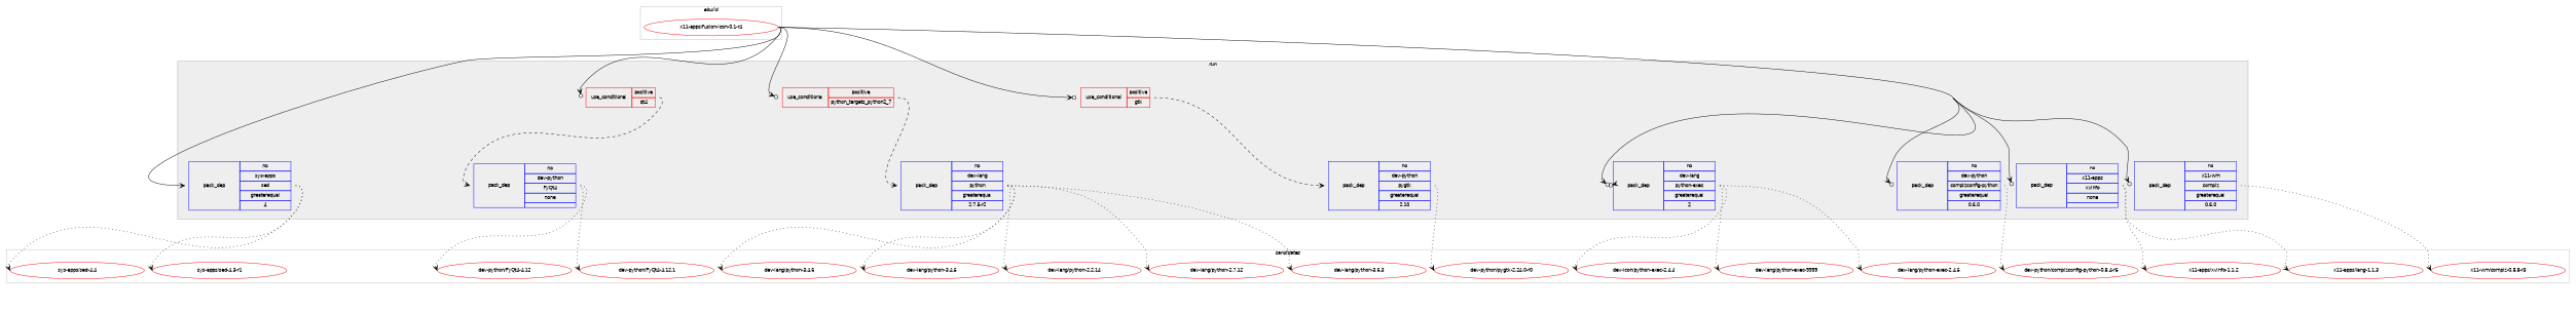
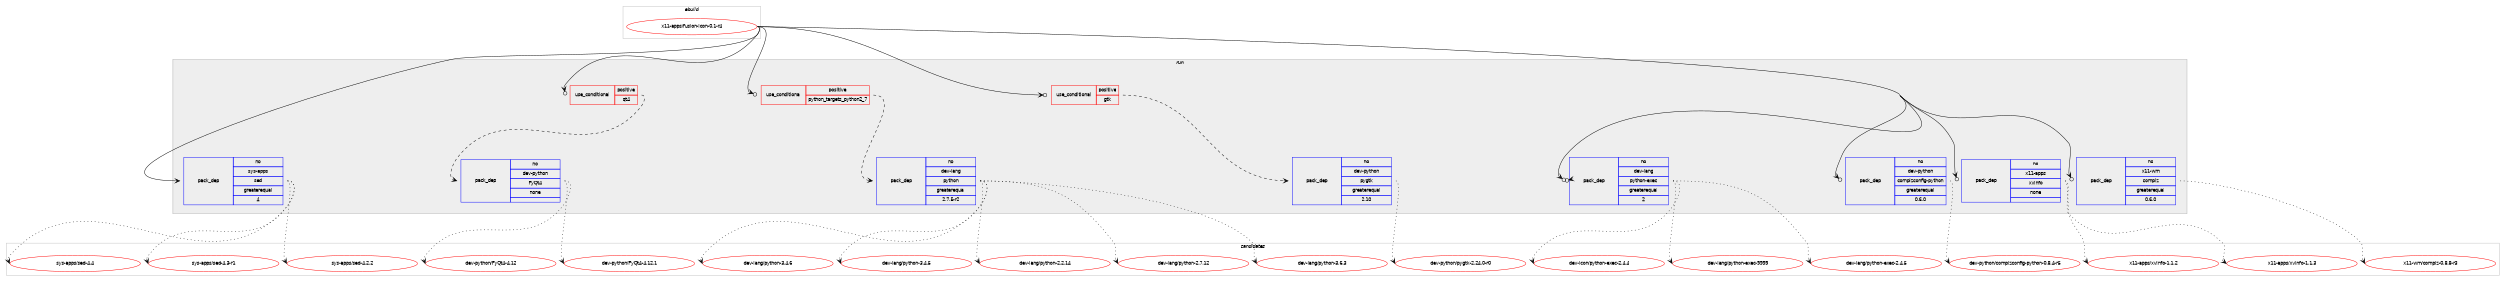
  digraph {
    compound=true
    concentrate=true
    fontname=Helvetica
    fontsize=10
    newrank=true
    rankdir=TB
    ranksep=1.5
    node [color=red fontname=Helvetica fontsize=10]
    edge [arrowhead=vee headport=w style=dotted tailport=e weight=100]
    n1 [label="x11-apps/fusion-icon-0.1-r4" width=4]
    n2 [color=blue label=<<TABLE BORDER="0" CELLBORDER="1" CELLSPACING="0" CELLPADDING="4" WIDTH="220"><TR><TD ROWSPAN="6" CELLPADDING="30">pack_dep</TD></TR><TR><TD WIDTH="110">no</TD></TR><TR><TD>sys-apps</TD></TR><TR><TD>sed</TD></TR><TR><TD>greaterequal</TD></TR><TR><TD>4</TD></TR></TABLE>> shape=none]
    n3 [color=blue label=<<TABLE BORDER="0" CELLBORDER="1" CELLSPACING="0" CELLPADDING="4" WIDTH="220"><TR><TD ROWSPAN="6" CELLPADDING="30">pack_dep</TD></TR><TR><TD WIDTH="110">no</TD></TR><TR><TD>dev-python</TD></TR><TR><TD>pygtk</TD></TR><TR><TD>greaterequal</TD></TR><TR><TD>2.10</TD></TR></TABLE>> shape=none]
    n4 [label=<<TABLE BORDER="0" CELLBORDER="1" CELLSPACING="0" CELLPADDING="4"><TR><TD ROWSPAN="3" CELLPADDING="10">use_conditional</TD></TR><TR><TD>positive</TD></TR><TR><TD>gtk</TD></TR></TABLE>> shape=none]
    n5 [color=blue label=<<TABLE BORDER="0" CELLBORDER="1" CELLSPACING="0" CELLPADDING="4" WIDTH="220"><TR><TD ROWSPAN="6" CELLPADDING="30">pack_dep</TD></TR><TR><TD WIDTH="110">no</TD></TR><TR><TD>dev-lang</TD></TR><TR><TD>python</TD></TR><TR><TD>greaterequal</TD></TR><TR><TD>2.7.5-r2</TD></TR></TABLE>> shape=none]
    n6 [label=<<TABLE BORDER="0" CELLBORDER="1" CELLSPACING="0" CELLPADDING="4"><TR><TD ROWSPAN="3" CELLPADDING="10">use_conditional</TD></TR><TR><TD>positive</TD></TR><TR><TD>python_targets_python2_7</TD></TR></TABLE>> shape=none]
    n7 [color=blue label=<<TABLE BORDER="0" CELLBORDER="1" CELLSPACING="0" CELLPADDING="4" WIDTH="220"><TR><TD ROWSPAN="6" CELLPADDING="30">pack_dep</TD></TR><TR><TD WIDTH="110">no</TD></TR><TR><TD>dev-python</TD></TR><TR><TD>PyQt4</TD></TR><TR><TD>none</TD></TR><TR><TD></TD></TR></TABLE>> shape=none]
    n8 [label=<<TABLE BORDER="0" CELLBORDER="1" CELLSPACING="0" CELLPADDING="4"><TR><TD ROWSPAN="3" CELLPADDING="10">use_conditional</TD></TR><TR><TD>positive</TD></TR><TR><TD>qt4</TD></TR></TABLE>> shape=none]
    n9 [color=blue label=<<TABLE BORDER="0" CELLBORDER="1" CELLSPACING="0" CELLPADDING="4" WIDTH="220"><TR><TD ROWSPAN="6" CELLPADDING="30">pack_dep</TD></TR><TR><TD WIDTH="110">no</TD></TR><TR><TD>dev-lang</TD></TR><TR><TD>python-exec</TD></TR><TR><TD>greaterequal</TD></TR><TR><TD>2</TD></TR></TABLE>> shape=none]
    n10 [color=blue label=<<TABLE BORDER="0" CELLBORDER="1" CELLSPACING="0" CELLPADDING="4" WIDTH="220"><TR><TD ROWSPAN="6" CELLPADDING="30">pack_dep</TD></TR><TR><TD WIDTH="110">no</TD></TR><TR><TD>dev-python</TD></TR><TR><TD>compizconfig-python</TD></TR><TR><TD>greaterequal</TD></TR><TR><TD>0.6.0</TD></TR></TABLE>> shape=none]
    n11 [color=blue label=<<TABLE BORDER="0" CELLBORDER="1" CELLSPACING="0" CELLPADDING="4" WIDTH="220"><TR><TD ROWSPAN="6" CELLPADDING="30">pack_dep</TD></TR><TR><TD WIDTH="110">no</TD></TR><TR><TD>x11-apps</TD></TR><TR><TD>xvinfo</TD></TR><TR><TD>none</TD></TR><TR><TD></TD></TR></TABLE>> shape=none]
    n12 [color=blue label=<<TABLE BORDER="0" CELLBORDER="1" CELLSPACING="0" CELLPADDING="4" WIDTH="220"><TR><TD ROWSPAN="6" CELLPADDING="30">pack_dep</TD></TR><TR><TD WIDTH="110">no</TD></TR><TR><TD>x11-wm</TD></TR><TR><TD>compiz</TD></TR><TR><TD>greaterequal</TD></TR><TR><TD>0.6.0</TD></TR></TABLE>> shape=none]
+   n13 [label="sys-apps/sed-4.2.2" width=4]
    n14 [label="sys-apps/sed-4.3-r1" width=4]
    n15 [label="sys-apps/sed-4.4" width=4]
    n16 [label="dev-python/pygtk-2.24.0-r0" width=4]
    n17 [label="dev-lang/python-2.7.12" width=4]
    n18 [label="dev-lang/python-2.2.14" width=4]
    n19 [label="dev-lang/python-3.4.5" width=4]
    n20 [label="dev-lang/python-3.4.6" width=4]
    n21 [label="dev-lang/python-3.6.3" width=4]
    n22 [label="dev-python/PyQt4-4.12" width=4]
    n23 [label="dev-python/PyQt4-4.12.1" width=4]
    n24 [label="dev-icon/python-exec-2.4.4" width=4]
    n25 [label="dev-lang/python-exec-2.4.5" width=4]
    n26 [label="dev-lang/python-exec-9999" width=4]
    n27 [label="dev-python/compizconfig-python-0.8.4-r5" width=4]
    n28 [label="x11-apps/xvinfo-1.1.2" width=4]
-   n29 [label="x11-apps/lang-1.1.3" width=4]
+   n29 [label="x11-apps/xvinfo-1.1.3" width=4]
    n30 [label="x11-wm/compiz-0.8.8-r3" width=4]
    subgraph cluster_1 {
      color=gray
      label=<<i>ebuild</i>>
      rank=same
      n1
    }
    subgraph cluster_2 {
      color=gray
      label=<<i>dependencies</i>>
      subgraph cluster_3 {
        color=gray
        fillcolor="#eeeeee"
        label=<<i>compile</i>>
        style=filled
        subgraph sub_4 {
          color=gray
          fillcolor="#eeeeee"
          label=<<i>compile</i>>
          style=filled
          n2
        }
      }
      subgraph cluster_5 {
        color=gray
        fillcolor="#eeeeee"
        label=<<i>compile and run</i>>
        style=filled
        subgraph sub_6 {
          color=gray
          fillcolor="#eeeeee"
          label=<<i>compile and run</i>>
          style=filled
          n4
          subgraph sub_7 {
            color=gray
            fillcolor="#eeeeee"
            label=<<i>compile and run</i>>
            style=filled
            n3
          }
        }
        subgraph sub_8 {
          color=gray
          fillcolor="#eeeeee"
          label=<<i>compile and run</i>>
          style=filled
          n6
          subgraph sub_9 {
            color=gray
            fillcolor="#eeeeee"
            label=<<i>compile and run</i>>
            style=filled
            n5
          }
        }
        subgraph sub_10 {
          color=gray
          fillcolor="#eeeeee"
          label=<<i>compile and run</i>>
          style=filled
          n8
          subgraph sub_11 {
            color=gray
            fillcolor="#eeeeee"
            label=<<i>compile and run</i>>
            style=filled
            n7
          }
        }
        subgraph sub_12 {
          color=gray
          fillcolor="#eeeeee"
          label=<<i>compile and run</i>>
          style=filled
          n9
        }
        subgraph sub_13 {
          color=gray
          fillcolor="#eeeeee"
          label=<<i>compile and run</i>>
          style=filled
          n10
        }
        subgraph sub_14 {
          color=gray
          fillcolor="#eeeeee"
          label=<<i>compile and run</i>>
          style=filled
          n11
        }
        subgraph sub_15 {
          color=gray
          fillcolor="#eeeeee"
          label=<<i>compile and run</i>>
          style=filled
          n12
        }
      }
      subgraph cluster_16 {
        color=gray
        fillcolor="#eeeeee"
        label=<<i>run</i>>
        style=filled
      }
    }
    subgraph cluster_17 {
      color=gray
      label=<<i>candidates</i>>
      rank=same
      subgraph sub_18 {
        color=black
        label=<<i>candidates</i>>
        nodesep=1
        rank=same
+       n13
        n14
        n15
      }
      subgraph sub_19 {
        color=black
        label=<<i>candidates</i>>
        nodesep=1
        rank=same
        n16
      }
      subgraph sub_20 {
        color=black
        label=<<i>candidates</i>>
        nodesep=1
        rank=same
        n17
        n18
        n19
        n20
        n21
      }
      subgraph sub_21 {
        color=black
        label=<<i>candidates</i>>
        nodesep=1
        rank=same
        n22
        n23
      }
      subgraph sub_22 {
        color=black
        label=<<i>candidates</i>>
        nodesep=1
        rank=same
        n24
        n25
        n26
      }
      subgraph sub_23 {
        color=black
        label=<<i>candidates</i>>
        nodesep=1
        rank=same
        n27
      }
      subgraph sub_24 {
        color=black
        label=<<i>candidates</i>>
        nodesep=1
        rank=same
        n28
        n29
      }
      subgraph sub_25 {
        color=black
        label=<<i>candidates</i>>
        nodesep=1
        rank=same
        n30
      }
    }
    n1 -> n2 [style=solid weight=20]
    n1 -> n4 [arrowhead=odotvee style=solid weight=20]
    n1 -> n6 [arrowhead=odotvee style=solid weight=20]
    n1 -> n8 [arrowhead=odotvee style=solid weight=20]
    n1 -> n9 [arrowhead=odotvee style=solid weight=20]
    n1 -> n10 [arrowhead=odotvee style=solid weight=20]
    n1 -> n11 [arrowhead=odotvee style=solid weight=20]
    n1 -> n12 [arrowhead=odotvee style=solid weight=20]
+   n2 -> n13
    n2 -> n14
    n2 -> n15
    n3 -> n16
    n4 -> n3 [style=dashed weight=20]
    n5 -> n17
    n5 -> n18
    n5 -> n19
    n5 -> n20
    n5 -> n21
    n6 -> n5 [style=dashed weight=20]
    n7 -> n22
    n7 -> n23
    n8 -> n7 [style=dashed weight=20]
    n9 -> n24
    n9 -> n25
    n9 -> n26
    n10 -> n27
    n11 -> n28
    n11 -> n29
    n12 -> n30
  }
